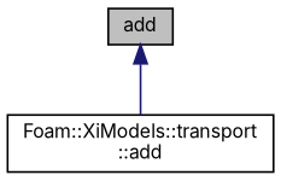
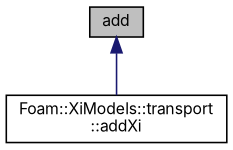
  digraph {
    rankdir=TB
    fontname=Inter
    node [color=black fontname=Inter fontsize=10 shape=record]
    n1 [fillcolor=grey75 fontcolor=black height=0.2 label=add style=filled width=0.4]
-   n2 [height=0.2 label="Foam::XiModels::transport\l::add" width=0.4]
+   n2 [height=0.2 label="Foam::XiModels::transport\l::addXi" width=0.4]
    n1 -> n2 [color=midnightblue dir=back fontname=Inter fontsize=10 labelfontname=Helvetica labelfontsize=10 style=solid]
  }
